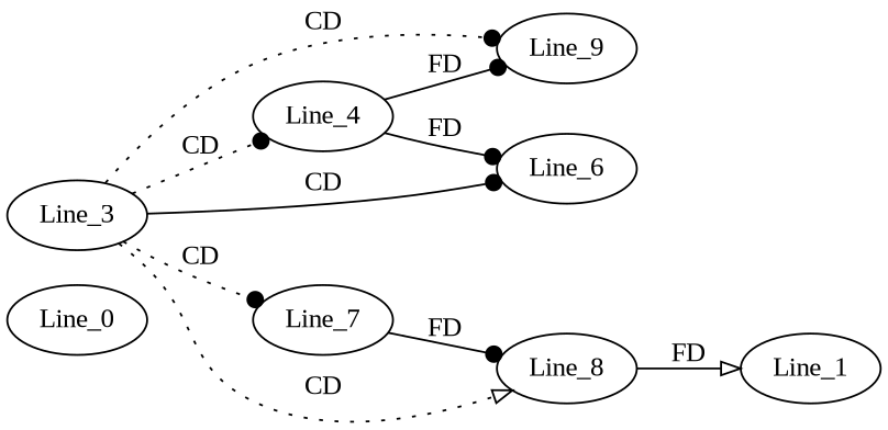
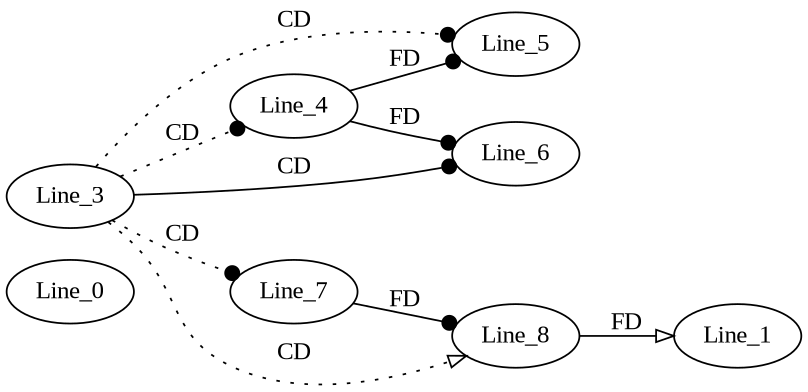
  digraph {
    fontname="Liberation Serif"
    rankdir=LR
    node [fontname="Liberation Serif"]
    edge [arrowhead=dot fontname="Liberation Serif" style=solid]
    Line_0
    Line_3
    Line_4
-   Line_5 [label=Line_9]
+   Line_5
    Line_6
    Line_7
    Line_8
    n8 [label=Line_1]
    Line_3 -> Line_4 [label=CD style=dotted]
    Line_3 -> Line_5 [label=CD style=dotted]
    Line_3 -> Line_6 [label=CD]
    Line_3 -> Line_7 [label=CD style=dotted]
    Line_3 -> Line_8 [arrowhead=onormal label=CD style=dotted]
    Line_4 -> Line_5 [label=FD]
    Line_4 -> Line_6 [label=FD]
    Line_7 -> Line_8 [label=FD]
    Line_8 -> n8 [arrowhead=onormal label=FD]
  }
